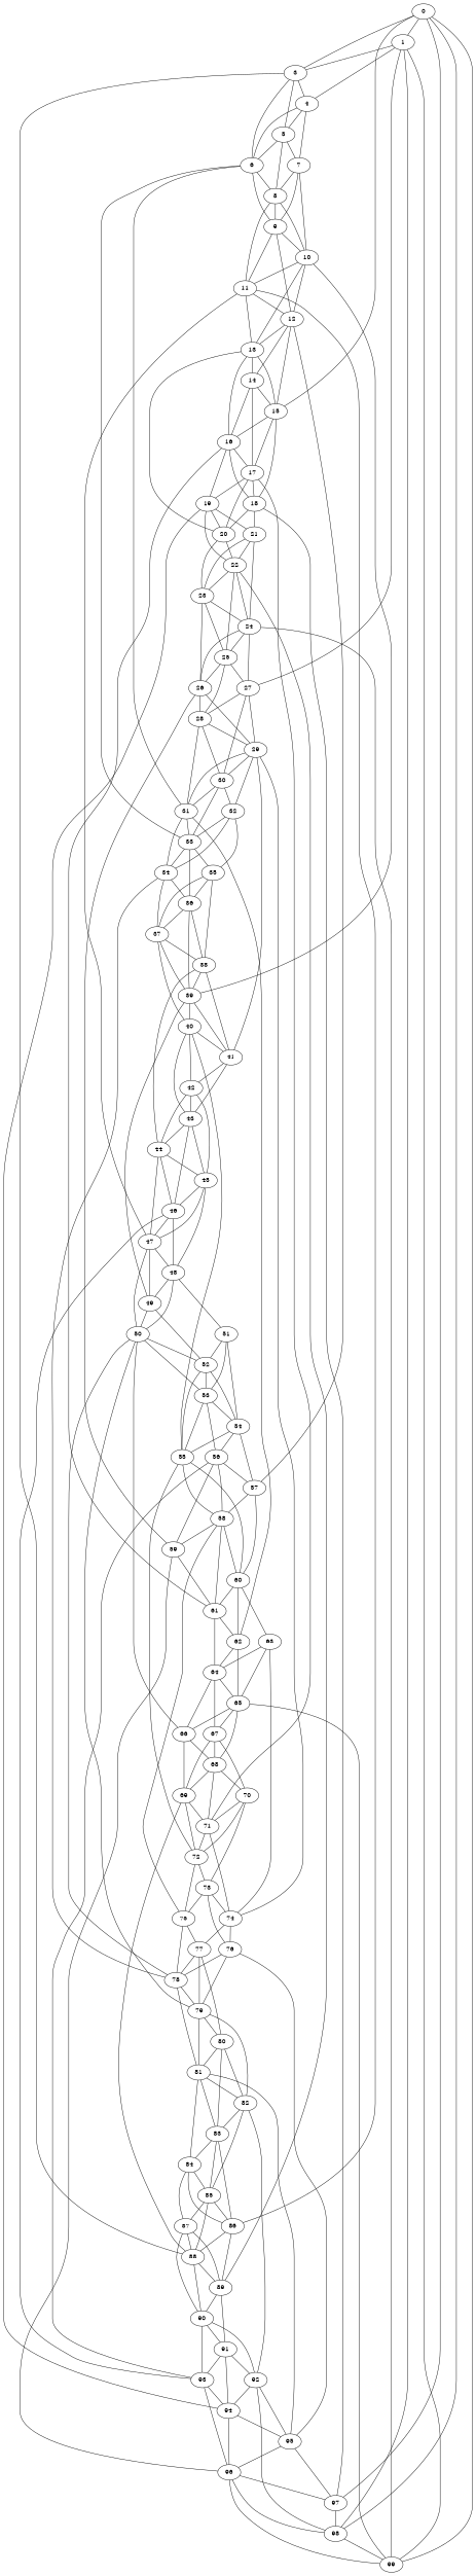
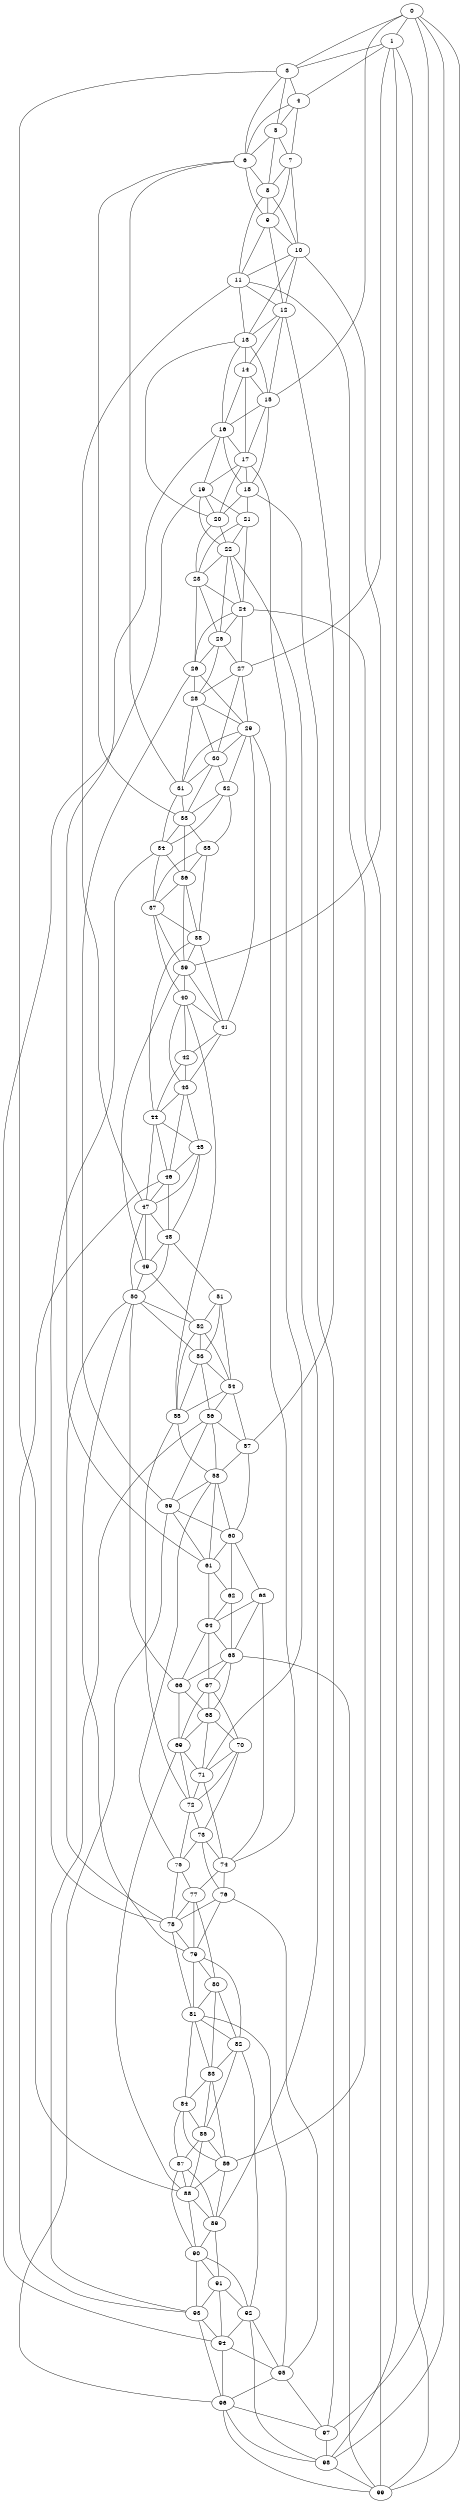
  strict graph {
    edge [is_available=True prob=1.0]
    0
    1
    3
    15
    97
    98
    99
    4
    27
    5
    6
    88
    16
    17
    18
    7
    28
    29
    30
    8
    9
    31
    33
    89
    90
    10
    11
    12
    34
    62
    35
    36
    13
    39
    47
    86
    14
    57
    20
    41
    40
    49
    48
    50
    58
    60
    19
    61
    22
    23
    71
    21
    94
    64
    74
    72
    24
    25
    96
    95
    26
    91
    59
    32
    42
    43
    76
    77
    37
    78
    65
    38
    79
    81
    44
    55
    52
    45
    46
    93
    51
    53
    66
    54
    56
    68
    69
    80
    82
    75
    73
    63
    67
    70
    83
    84
    85
    92
    87
    0 -- 1
    0 -- 3
    0 -- 15
    0 -- 97 [prob=0.50661197958]
    0 -- 98 [prob=0.682874170164]
    0 -- 99 [prob=0.705943627278]
    1 -- 3 [prob=0.730746680488]
    1 -- 98
    1 -- 99 [prob=0.889702902603]
    1 -- 4 [prob=0.775510202652]
    1 -- 27 [prob=0.508596476907]
    3 -- 4 [prob=0.0814291145239]
    3 -- 5 [prob=0.919217380664]
    3 -- 6 [prob=0.574122139227]
    3 -- 88 [prob=0.633283950509]
    15 -- 16
    15 -- 17
    15 -- 18
    97 -- 98 [prob=0.950121395146]
    98 -- 99
    4 -- 5 [prob=0.36997497034]
    4 -- 6 [prob=0.867354981561]
    4 -- 7 [prob=0.180652077843]
    27 -- 28 [prob=0.125466747846]
    27 -- 29 [prob=0.564875896796]
    27 -- 30 [prob=0.205769635051]
    5 -- 6
    5 -- 7
    5 -- 8 [prob=0.792555629536]
    6 -- 8 [prob=0.239243475001]
    6 -- 9 [prob=0.413827411122]
    6 -- 31 [prob=0.589639210297]
    6 -- 33 [prob=0.0572237125517]
    88 -- 89 [prob=0.962592353207]
    88 -- 90 [prob=0.0786693327607]
    16 -- 17 [prob=0.809067356818]
    16 -- 18
    16 -- 19 [prob=0.551945931068]
    16 -- 61 [prob=0.363810552121]
    17 -- 18 [prob=0.997288978067]
    17 -- 20 [prob=0.544274592037]
    17 -- 19 [prob=0.738872161624]
    17 -- 71
    18 -- 97 [prob=0.870573820251]
    18 -- 20
    18 -- 21 [prob=0.180249916114]
    7 -- 8 [prob=0.569938386009]
    7 -- 9 [prob=0.0179153542916]
    7 -- 10 [prob=0.281485835917]
    28 -- 29 [prob=0.135111784038]
    28 -- 30 [prob=0.150747707109]
    28 -- 31
    29 -- 30 [prob=0.408409994533]
    29 -- 31 [prob=0.145029442998]
    29 -- 41 [prob=0.954554587579]
    29 -- 74 [prob=0.443453376508]
    29 -- 32 [prob=0.0139160498221]
    30 -- 31 [prob=0.742044495661]
    30 -- 33
    30 -- 32 [prob=0.450145497422]
    8 -- 9 [prob=0.607726528946]
    8 -- 10 [prob=0.509425057956]
    8 -- 11 [prob=0.664170381565]
    9 -- 10 [prob=0.824030107492]
    9 -- 11 [prob=0.185881791862]
    9 -- 12 [prob=0.306169331494]
    31 -- 33 [prob=0.840377062984]
    31 -- 34 [prob=0.474892860922]
-   31 -- 62 [prob=0.653560120389]
    33 -- 34
    33 -- 35
    33 -- 36 [prob=0.341001200245]
    89 -- 90 [prob=0.411126933135]
    89 -- 91 [prob=0.812753910767]
    90 -- 91 [prob=0.735651065195]
    90 -- 93 [prob=0.87128755739]
    90 -- 92
    10 -- 11 [prob=0.0436334638997]
    10 -- 12 [prob=0.208925459357]
    10 -- 13 [prob=0.578972391713]
    10 -- 39 [prob=0.423886843752]
    11 -- 12 [prob=0.518350087824]
    11 -- 13 [prob=0.0742232589772]
    11 -- 47 [prob=0.41918697704]
    11 -- 86
    12 -- 15
    12 -- 13 [prob=0.384499209009]
    12 -- 14 [prob=0.176256039185]
    12 -- 57 [prob=0.753170517187]
    34 -- 36 [prob=0.59822842197]
    34 -- 37 [prob=0.492277626215]
    34 -- 78 [prob=0.158773243944]
    62 -- 64 [prob=0.756816835194]
    62 -- 65
    35 -- 36 [prob=0.354507107363]
    35 -- 37 [prob=0.0153852398299]
    35 -- 38
    36 -- 39 [prob=0.809407675599]
    36 -- 37 [prob=0.660403000371]
    36 -- 38 [prob=0.474097097138]
    13 -- 15 [prob=0.935449500319]
    13 -- 16
    13 -- 14
    13 -- 20 [prob=0.198406222393]
    39 -- 41 [prob=0.0105435784582]
    39 -- 40 [prob=0.535470228261]
    39 -- 49 [prob=0.504445952564]
    47 -- 49 [prob=0.0729312207683]
    47 -- 48 [prob=0.510788040126]
    47 -- 50
    86 -- 88 [prob=0.505177374748]
    86 -- 89
    14 -- 15
    14 -- 16 [prob=0.282172714233]
    14 -- 17 [prob=0.664875345315]
    57 -- 58 [prob=0.327306834813]
    57 -- 60 [prob=0.0701550487214]
    20 -- 22 [prob=0.931403381821]
    20 -- 23
    41 -- 42
    41 -- 43
    40 -- 41 [prob=0.679635026248]
    40 -- 42 [prob=0.417860739858]
    40 -- 43 [prob=0.135442171506]
    40 -- 55
    49 -- 50 [prob=0.983938641611]
    49 -- 52 [prob=0.79658677243]
    48 -- 49 [prob=0.103073938161]
    48 -- 50 [prob=0.6174097556]
    48 -- 51 [prob=0.682603978544]
    50 -- 78 [prob=0.318845049322]
    50 -- 79 [prob=0.374437869139]
    50 -- 52 [prob=0.204967409025]
    50 -- 53 [prob=0.158417892413]
    50 -- 66 [prob=0.310309884074]
    58 -- 60 [prob=0.825041366692]
    58 -- 61 [prob=0.837175534752]
    58 -- 59
    58 -- 75
    60 -- 62 [prob=0.194779791435]
    60 -- 61
    60 -- 63 [prob=0.185256514892]
    19 -- 20 [prob=0.379772033493]
    19 -- 22 [prob=0.237753224169]
    19 -- 21 [prob=0.890117886479]
    19 -- 94 [prob=0.632100687954]
    61 -- 62 [prob=0.30378731833]
    61 -- 64 [prob=0.01430511086]
    22 -- 89 [prob=0.346984825361]
    22 -- 23 [prob=0.911192199049]
    22 -- 24 [prob=0.0579134285105]
    22 -- 25
    23 -- 24 [prob=0.936199567865]
    23 -- 25
    23 -- 26 [prob=0.906436357236]
    71 -- 74 [prob=0.448075756756]
    71 -- 72 [prob=0.0185888635219]
    21 -- 22 [prob=0.514156327457]
    21 -- 23 [prob=0.61284635272]
    21 -- 24 [prob=0.20733246528]
    94 -- 96 [prob=0.667965092616]
    94 -- 95 [prob=0.537447939185]
    64 -- 65 [prob=0.261268763626]
    64 -- 66 [prob=0.470608245678]
    64 -- 67 [prob=0.455503727926]
    74 -- 76 [prob=0.910555890945]
    74 -- 77 [prob=0.474153220042]
    72 -- 75
    72 -- 73
    24 -- 99 [prob=0.29729770195]
    24 -- 27 [prob=0.185844415113]
    24 -- 25 [prob=0.595356333903]
    24 -- 26 [prob=0.603990102137]
    25 -- 27 [prob=0.699375869524]
    25 -- 28
    25 -- 26 [prob=0.978152825254]
    96 -- 97 [prob=0.157279623595]
    96 -- 98
    96 -- 99 [prob=0.711231801868]
    95 -- 97 [prob=0.949943586886]
    95 -- 96 [prob=0.0174801190258]
    26 -- 28 [prob=0.434170896213]
    26 -- 29
    26 -- 59 [prob=0.302082874533]
    91 -- 94 [prob=0.805163607001]
    91 -- 93 [prob=0.230214082421]
    91 -- 92 [prob=0.718335378641]
-   55 -- 60
+   59 -- 60
    59 -- 61 [prob=0.184560380867]
    59 -- 96 [prob=0.248018462299]
    32 -- 33 [prob=0.28514276068]
    32 -- 34 [prob=0.385282947602]
    32 -- 35 [prob=0.193725595863]
    42 -- 43 [prob=0.286705400034]
    42 -- 44 [prob=0.514481797566]
-   42 -- 45 [prob=0.826379127518]
    43 -- 44 [prob=0.201520992988]
    43 -- 45 [prob=0.0869672788694]
    43 -- 46 [prob=0.031197109681]
    76 -- 95 [prob=0.52513105144]
    76 -- 78
    76 -- 79 [prob=0.0510813956366]
    77 -- 78 [prob=0.324823211013]
    77 -- 79
    77 -- 80
    37 -- 39
    37 -- 40
    37 -- 38 [prob=0.80027836089]
    78 -- 79 [prob=0.26885697351]
    78 -- 81 [prob=0.180956665169]
    65 -- 99 [prob=0.0877020548775]
    65 -- 66 [prob=0.602324308894]
    65 -- 68 [prob=0.0760522992068]
    65 -- 67 [prob=0.305991588565]
    38 -- 39 [prob=0.442108832854]
    38 -- 41 [prob=0.03038936785]
    38 -- 44 [prob=0.78630131709]
    79 -- 81
    79 -- 80 [prob=0.172317671076]
    79 -- 82 [prob=0.385967255598]
    81 -- 95 [prob=0.330707756929]
    81 -- 82 [prob=0.866771925274]
    81 -- 83 [prob=0.856940196403]
    81 -- 84 [prob=0.270803686298]
    44 -- 47 [prob=0.08845579287]
    44 -- 45 [prob=0.521417744844]
    44 -- 46 [prob=0.86620897858]
    55 -- 58
    55 -- 72 [prob=0.216760807638]
    52 -- 55 [prob=0.716405413367]
    52 -- 53
    52 -- 54
    45 -- 47 [prob=0.644506287569]
    45 -- 48 [prob=0.694606287128]
    45 -- 46 [prob=0.972287354526]
    46 -- 47 [prob=0.688247831479]
    46 -- 48 [prob=0.610104315446]
    46 -- 93 [prob=0.174077328542]
    93 -- 94 [prob=0.0995802327791]
    93 -- 96 [prob=0.305211968042]
    51 -- 52
    51 -- 53 [prob=0.984184257927]
    51 -- 54 [prob=0.989129298319]
    53 -- 55 [prob=0.258671815624]
    53 -- 54 [prob=0.769929392279]
    53 -- 56
    66 -- 68 [prob=0.140830988718]
    66 -- 69 [prob=0.356024192308]
    54 -- 57 [prob=0.994292527146]
    54 -- 55 [prob=0.333948188103]
    54 -- 56 [prob=0.935766548071]
    56 -- 57 [prob=0.439595775467]
    56 -- 58 [prob=0.43667608323]
    56 -- 59
    56 -- 93 [prob=0.585906875324]
    68 -- 71
    68 -- 69 [prob=0.87764764314]
    68 -- 70
    69 -- 88
    69 -- 71
    69 -- 72 [prob=0.628725620232]
    80 -- 81 [prob=0.00638065930452]
    80 -- 82 [prob=0.740471269696]
    80 -- 83 [prob=0.982167553166]
    82 -- 83 [prob=0.138072612691]
    82 -- 85 [prob=0.590672696066]
    82 -- 92 [prob=0.959722101054]
    75 -- 77 [prob=0.917565348013]
    75 -- 78 [prob=0.900443742066]
    73 -- 74
    73 -- 76 [prob=0.880260137603]
    73 -- 75 [prob=0.718373572032]
    63 -- 64
    63 -- 74 [prob=0.77739384643]
    63 -- 65 [prob=0.35177086486]
    67 -- 68
    67 -- 69
    67 -- 70
    70 -- 71 [prob=0.735103703649]
    70 -- 72 [prob=0.542719665802]
    70 -- 73 [prob=0.123307251216]
    83 -- 86 [prob=0.619451073305]
    83 -- 84 [prob=0.423509971332]
    83 -- 85 [prob=0.730654485112]
    84 -- 86
    84 -- 85 [prob=0.719692357947]
    84 -- 87 [prob=0.202532523807]
    85 -- 88 [prob=0.656918938769]
    85 -- 86
    85 -- 87 [prob=0.749616915396]
    92 -- 98 [prob=0.649322700576]
    92 -- 94
    92 -- 95
    87 -- 88 [prob=0.762776459903]
    87 -- 89
    87 -- 90 [prob=0.211088440955]
  }
